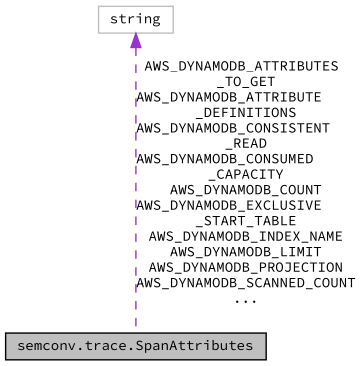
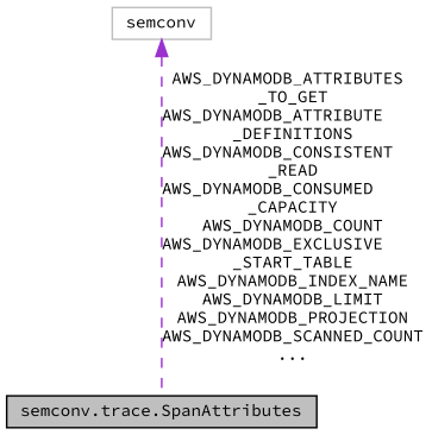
  digraph {
    fontname="Source Code Pro"
    node [fontname="Source Code Pro" fontsize=10 shape=record style=filled]
    n1 [color=black fillcolor=grey75 fontcolor=black height=0.2 label="semconv.trace.SpanAttributes" width=0.4]
-   n2 [color=grey75 fillcolor=white height=0.2 label=string width=0.4]
+   n2 [color=grey75 fillcolor=white height=0.2 label=semconv width=0.4]
    n2 -> n1 [color=darkorchid3 dir=back fontname="Source Code Pro" fontsize=10 label=" AWS_DYNAMODB_ATTRIBUTES\l_TO_GET\nAWS_DYNAMODB_ATTRIBUTE\l_DEFINITIONS\nAWS_DYNAMODB_CONSISTENT\l_READ\nAWS_DYNAMODB_CONSUMED\l_CAPACITY\nAWS_DYNAMODB_COUNT\nAWS_DYNAMODB_EXCLUSIVE\l_START_TABLE\nAWS_DYNAMODB_INDEX_NAME\nAWS_DYNAMODB_LIMIT\nAWS_DYNAMODB_PROJECTION\nAWS_DYNAMODB_SCANNED_COUNT\n..." labelfontname=Helvetica labelfontsize=10 style=dashed]
  }
